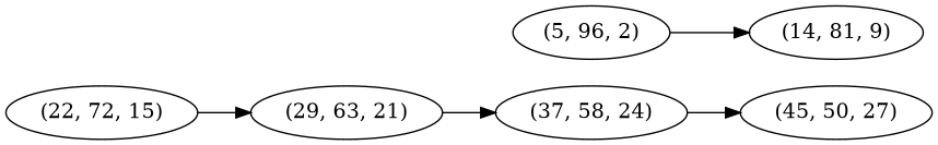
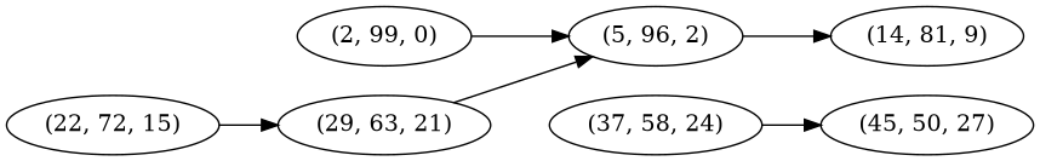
  digraph {
    rankdir=LR
+   "(2, 99, 0)"
    "(5, 96, 2)"
    "(14, 81, 9)"
    "(22, 72, 15)"
    "(29, 63, 21)"
    "(37, 58, 24)"
    "(45, 50, 27)"
+   "(2, 99, 0)" -> "(5, 96, 2)"
    "(5, 96, 2)" -> "(14, 81, 9)"
    "(22, 72, 15)" -> "(29, 63, 21)"
-   "(29, 63, 21)" -> "(37, 58, 24)"
+   "(29, 63, 21)" -> "(5, 96, 2)"
    "(37, 58, 24)" -> "(45, 50, 27)"
  }
